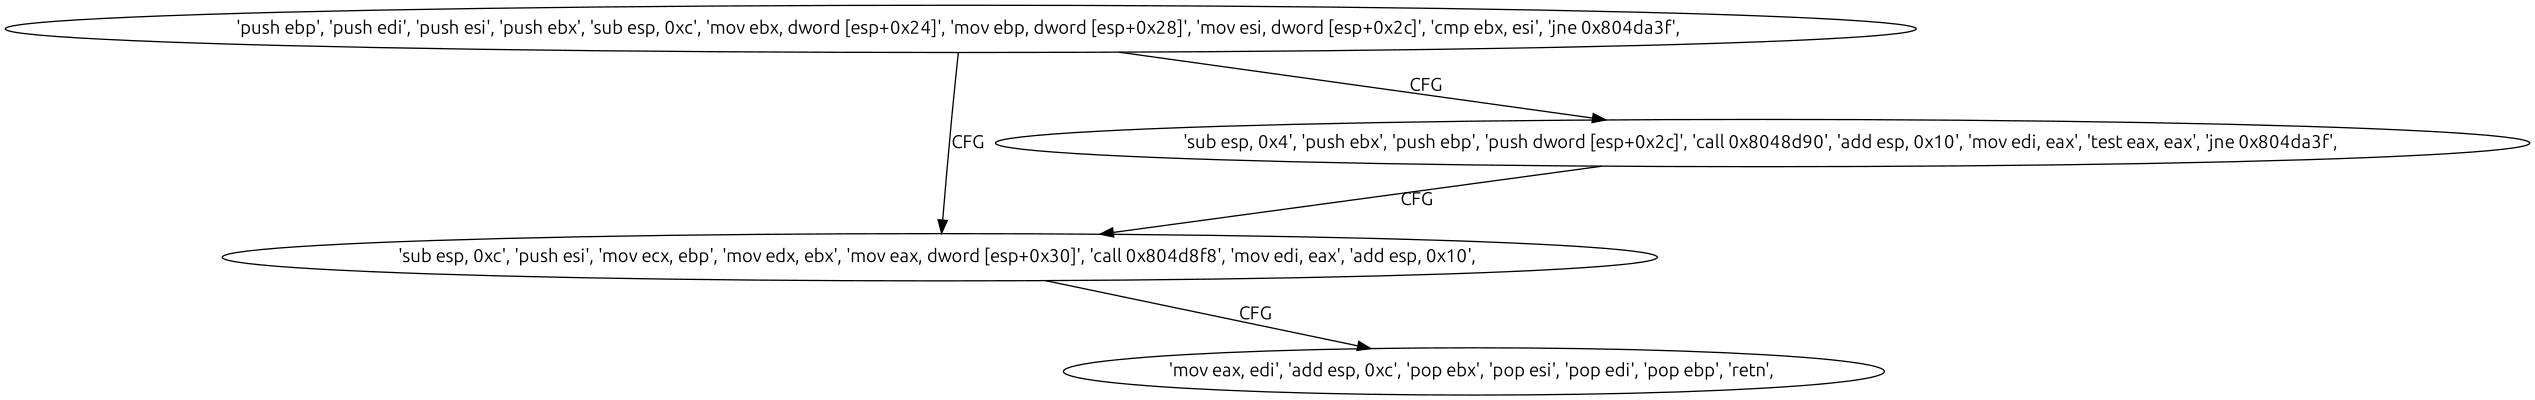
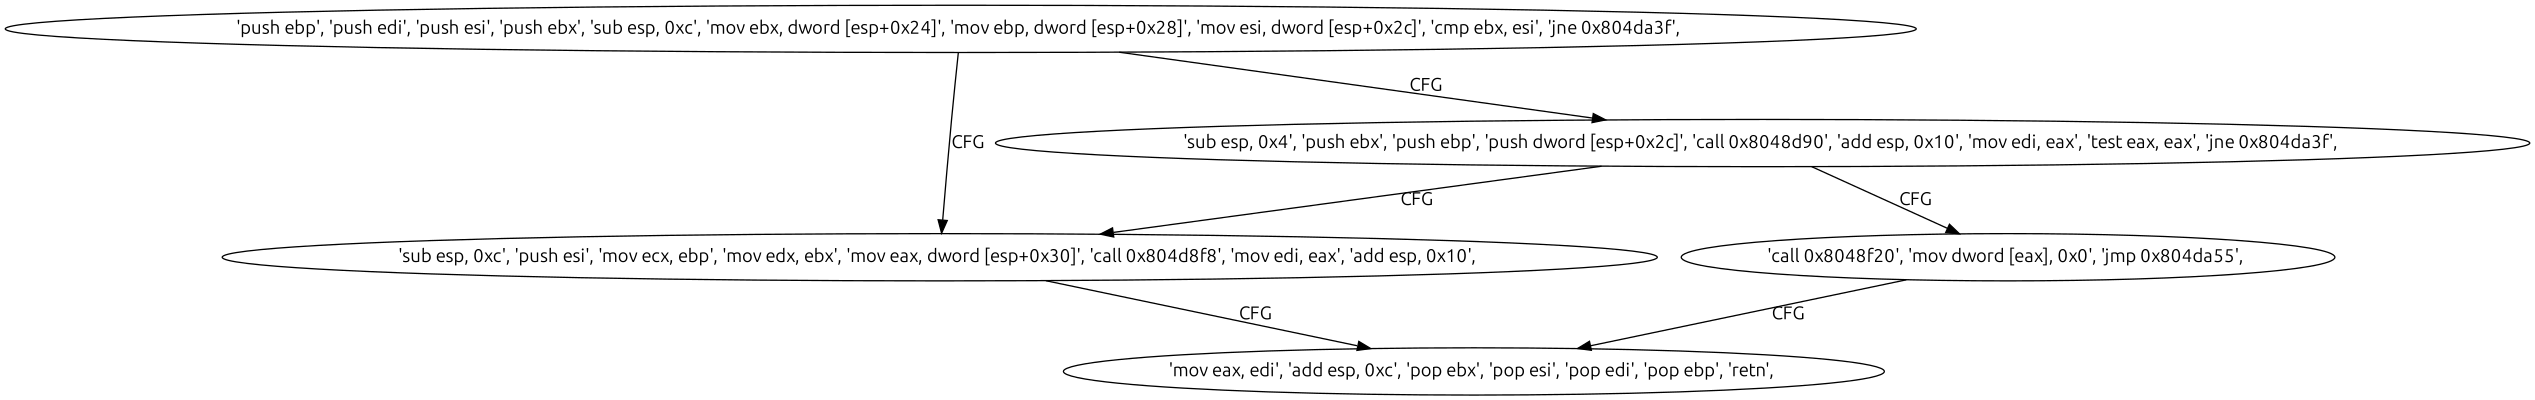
  digraph {
    fontname=Ubuntu
    node [fontname=Ubuntu]
    edge [fontname=Ubuntu]
    n1 [label="'push ebp', 'push edi', 'push esi', 'push ebx', 'sub esp, 0xc', 'mov ebx, dword [esp+0x24]', 'mov ebp, dword [esp+0x28]', 'mov esi, dword [esp+0x2c]', 'cmp ebx, esi', 'jne 0x804da3f', "]
    n2 [label="'sub esp, 0xc', 'push esi', 'mov ecx, ebp', 'mov edx, ebx', 'mov eax, dword [esp+0x30]', 'call 0x804d8f8', 'mov edi, eax', 'add esp, 0x10', "]
    n3 [label="'sub esp, 0x4', 'push ebx', 'push ebp', 'push dword [esp+0x2c]', 'call 0x8048d90', 'add esp, 0x10', 'mov edi, eax', 'test eax, eax', 'jne 0x804da3f', "]
    n4 [label="'mov eax, edi', 'add esp, 0xc', 'pop ebx', 'pop esi', 'pop edi', 'pop ebp', 'retn', "]
+   n5 [label="'call 0x8048f20', 'mov dword [eax], 0x0', 'jmp 0x804da55', "]
    n1 -> n2 [label=CFG]
    n1 -> n3 [label=CFG]
    n2 -> n4 [label=CFG]
    n3 -> n2 [label=CFG]
+   n3 -> n5 [label=CFG]
+   n5 -> n4 [label=CFG]
  }
